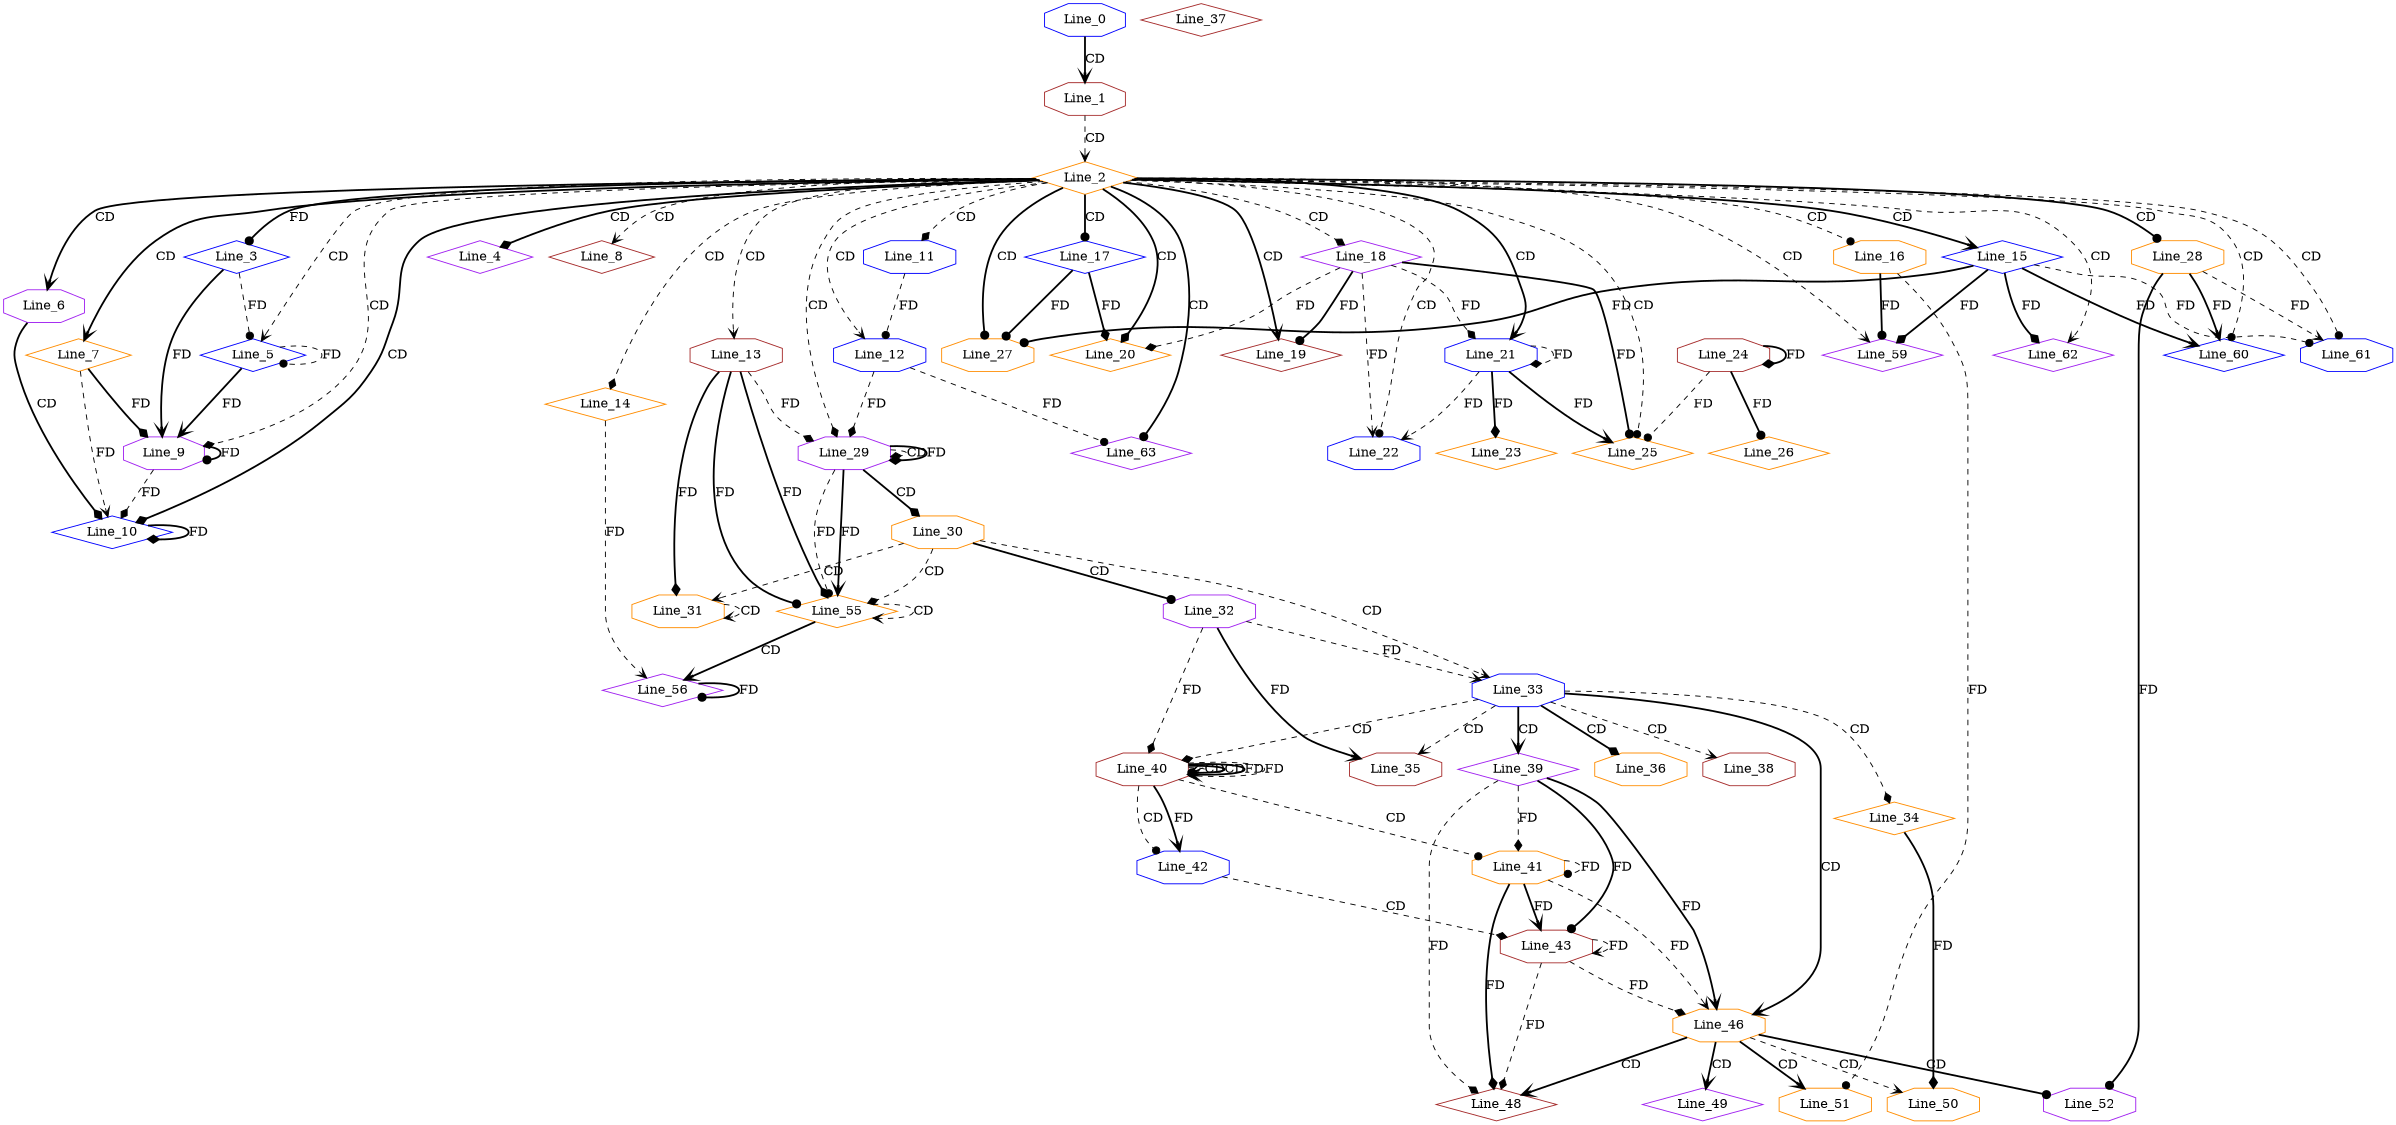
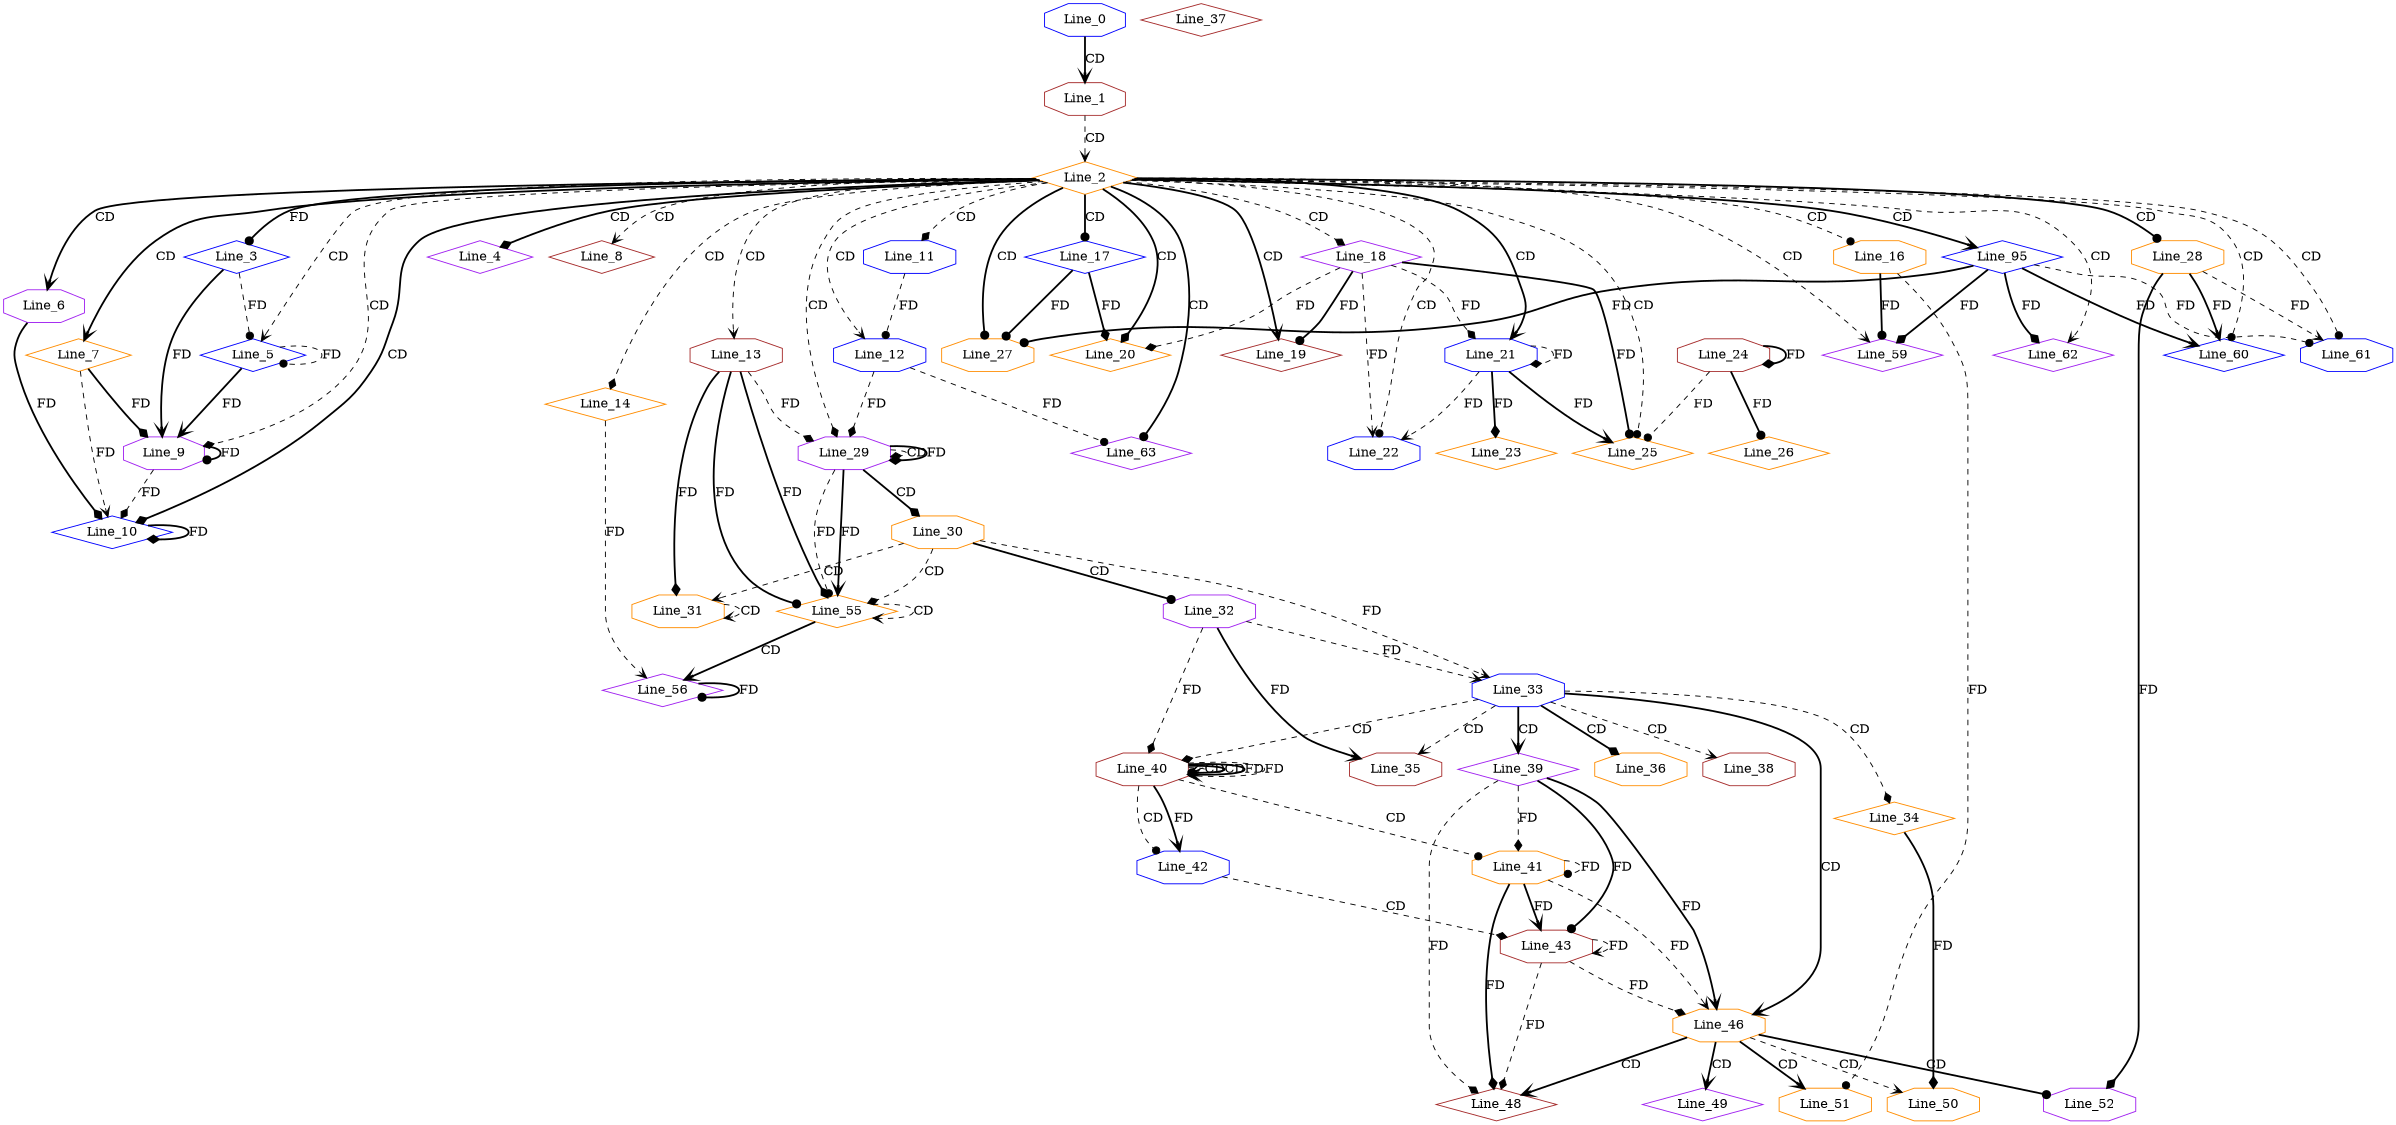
  digraph {
    node [color=darkorange shape=octagon]
    edge [arrowhead=vee style=dashed]
    Line_0 [color=blue]
    Line_1 [color=brown]
    Line_2 [shape=diamond]
    Line_3 [color=blue shape=diamond]
    Line_4 [color=purple shape=diamond]
    Line_5 [color=blue shape=diamond]
    Line_6 [color=purple]
    Line_7 [shape=diamond]
    Line_8 [color=brown shape=diamond]
    Line_9 [color=purple]
    Line_10 [color=blue shape=diamond]
    Line_11 [color=blue]
    Line_12 [color=blue]
    Line_13 [color=brown]
    Line_14 [shape=diamond]
-   Line_15 [color=blue shape=diamond]
+   Line_15 [color=blue shape=diamond label=Line_95]
    Line_16
    Line_17 [color=blue shape=diamond]
    Line_18 [color=purple shape=diamond]
    Line_19 [color=brown shape=diamond]
    Line_20 [shape=diamond]
    Line_21 [color=blue]
    Line_22 [color=blue]
    Line_25 [shape=diamond]
    Line_27
    Line_28
    Line_29 [color=purple]
    Line_59 [color=purple shape=diamond]
    Line_60 [color=blue shape=diamond]
    Line_61 [color=blue]
    Line_62 [color=purple shape=diamond]
    Line_63 [color=purple shape=diamond]
    Line_31
    Line_55 [shape=diamond]
    Line_56 [color=purple shape=diamond]
    Line_51
    Line_23 [shape=diamond]
    Line_52 [color=purple]
    Line_30
    Line_24 [color=brown]
    Line_26 [shape=diamond]
    Line_32 [color=purple]
    Line_33 [color=blue]
    Line_35 [color=brown]
    Line_40 [color=brown]
    Line_34 [shape=diamond]
    Line_36
    Line_38 [color=brown]
    Line_39 [color=purple shape=diamond]
    Line_46
    Line_41
    Line_42 [color=blue]
    Line_50
    Line_43 [color=brown]
    Line_48 [color=brown shape=diamond]
    Line_49 [color=purple shape=diamond]
    Line_37 [color=brown shape=diamond]
    Line_0 -> Line_1 [label=CD style=bold]
    Line_1 -> Line_2 [label=CD]
    Line_2 -> Line_3 [arrowhead=dot label=FD style=bold]
    Line_2 -> Line_4 [arrowhead=diamond label=CD style=bold]
    Line_2 -> Line_5 [label=CD]
    Line_2 -> Line_6 [label=CD style=bold]
    Line_2 -> Line_7 [label=CD style=bold]
    Line_2 -> Line_8 [label=CD]
    Line_2 -> Line_9 [arrowhead=diamond label=CD]
    Line_2 -> Line_10 [arrowhead=diamond label=CD style=bold]
    Line_2 -> Line_11 [arrowhead=diamond label=CD]
    Line_2 -> Line_12 [label=CD]
    Line_2 -> Line_13 [label=CD]
    Line_2 -> Line_14 [arrowhead=diamond label=CD]
    Line_2 -> Line_15 [label=CD style=bold]
    Line_2 -> Line_16 [arrowhead=dot label=CD]
    Line_2 -> Line_17 [arrowhead=dot label=CD style=bold]
    Line_2 -> Line_18 [arrowhead=diamond label=CD]
    Line_2 -> Line_19 [label=CD style=bold]
    Line_2 -> Line_20 [arrowhead=diamond label=CD style=bold]
    Line_2 -> Line_21 [label=CD style=bold]
    Line_2 -> Line_22 [arrowhead=dot label=CD]
    Line_2 -> Line_25 [arrowhead=dot label=CD]
    Line_2 -> Line_27 [arrowhead=dot label=CD style=bold]
    Line_2 -> Line_28 [arrowhead=dot label=CD style=bold]
    Line_2 -> Line_29 [arrowhead=diamond label=CD]
    Line_2 -> Line_59 [label=CD]
    Line_2 -> Line_60 [arrowhead=dot label=CD]
    Line_2 -> Line_61 [arrowhead=dot label=CD]
    Line_2 -> Line_62 [label=CD]
    Line_2 -> Line_63 [arrowhead=dot label=CD style=bold]
    Line_3 -> Line_5 [arrowhead=dot label=FD]
    Line_3 -> Line_9 [label=FD style=bold]
    Line_5 -> Line_5 [arrowhead=dot label=FD]
    Line_5 -> Line_9 [label=FD style=bold]
-   Line_6 -> Line_10 [arrowhead=diamond label=CD style=bold]
+   Line_6 -> Line_10 [arrowhead=diamond label=FD style=bold]
    Line_7 -> Line_9 [arrowhead=diamond label=FD style=bold]
    Line_7 -> Line_10 [label=FD]
    Line_9 -> Line_9 [arrowhead=dot label=FD style=bold]
    Line_9 -> Line_10 [arrowhead=diamond label=FD]
    Line_10 -> Line_10 [arrowhead=diamond label=FD style=bold]
    Line_11 -> Line_12 [arrowhead=dot label=FD]
    Line_12 -> Line_29 [arrowhead=diamond label=FD]
    Line_12 -> Line_63 [arrowhead=dot label=FD]
    Line_13 -> Line_29 [arrowhead=diamond label=FD]
    Line_13 -> Line_31 [arrowhead=diamond label=FD style=bold]
    Line_13 -> Line_55 [arrowhead=dot label=FD style=bold]
    Line_13 -> Line_55 [arrowhead=diamond label=FD style=bold]
    Line_14 -> Line_56 [label=FD]
    Line_15 -> Line_27 [arrowhead=dot label=FD style=bold]
    Line_15 -> Line_59 [arrowhead=diamond label=FD style=bold]
    Line_15 -> Line_60 [label=FD style=bold]
    Line_15 -> Line_61 [arrowhead=dot label=FD]
    Line_15 -> Line_62 [arrowhead=diamond label=FD style=bold]
    Line_16 -> Line_59 [arrowhead=dot label=FD style=bold]
    Line_16 -> Line_51 [arrowhead=dot label=FD]
    Line_17 -> Line_20 [arrowhead=diamond label=FD style=bold]
    Line_17 -> Line_27 [arrowhead=dot label=FD style=bold]
    Line_18 -> Line_19 [arrowhead=dot label=FD style=bold]
    Line_18 -> Line_20 [arrowhead=diamond label=FD]
    Line_18 -> Line_21 [arrowhead=diamond label=FD]
    Line_18 -> Line_22 [label=FD]
    Line_18 -> Line_25 [arrowhead=dot label=FD style=bold]
    Line_21 -> Line_21 [arrowhead=diamond label=FD]
    Line_21 -> Line_22 [label=FD]
    Line_21 -> Line_25 [label=FD style=bold]
    Line_21 -> Line_23 [arrowhead=diamond label=FD style=bold]
    Line_28 -> Line_60 [label=FD style=bold]
    Line_28 -> Line_61 [label=FD]
-   Line_28 -> Line_52 [arrowhead=dot label=FD style=bold]
+   Line_28 -> Line_52 [arrowhead=diamond label=FD style=bold]
    Line_29 -> Line_29 [arrowhead=diamond label=CD]
    Line_29 -> Line_29 [arrowhead=diamond label=FD style=bold]
    Line_29 -> Line_55 [label=FD style=bold]
    Line_29 -> Line_55 [arrowhead=dot label=FD]
    Line_29 -> Line_30 [arrowhead=diamond label=CD style=bold]
    Line_31 -> Line_31 [label=CD]
    Line_55 -> Line_55 [label=CD]
    Line_55 -> Line_56 [label=CD style=bold]
    Line_56 -> Line_56 [arrowhead=dot label=FD style=bold]
    Line_30 -> Line_31 [label=CD]
    Line_30 -> Line_55 [arrowhead=diamond label=CD]
    Line_30 -> Line_32 [arrowhead=dot label=CD style=bold]
-   Line_30 -> Line_33 [label=CD]
+   Line_30 -> Line_33 [label=FD]
    Line_24 -> Line_25 [arrowhead=dot label=FD]
    Line_24 -> Line_24 [arrowhead=diamond label=FD style=bold]
    Line_24 -> Line_26 [arrowhead=dot label=FD style=bold]
    Line_32 -> Line_33 [label=FD]
    Line_32 -> Line_35 [label=FD style=bold]
    Line_32 -> Line_40 [arrowhead=diamond label=FD]
    Line_33 -> Line_35 [label=CD]
    Line_33 -> Line_40 [arrowhead=diamond label=CD]
    Line_33 -> Line_34 [arrowhead=diamond label=CD]
    Line_33 -> Line_36 [arrowhead=diamond label=CD style=bold]
    Line_33 -> Line_38 [label=CD]
    Line_33 -> Line_39 [label=CD style=bold]
    Line_33 -> Line_46 [label=CD style=bold]
    Line_40 -> Line_40 [label=CD]
    Line_40 -> Line_40 [arrowhead=dot label=CD style=bold]
    Line_40 -> Line_40 [label=FD style=bold]
    Line_40 -> Line_40 [label=FD]
    Line_40 -> Line_41 [arrowhead=dot label=CD]
    Line_40 -> Line_42 [arrowhead=dot label=CD]
    Line_40 -> Line_42 [label=FD style=bold]
    Line_34 -> Line_50 [arrowhead=diamond label=FD style=bold]
    Line_39 -> Line_46 [label=FD style=bold]
    Line_39 -> Line_41 [arrowhead=diamond label=FD]
    Line_39 -> Line_43 [arrowhead=dot label=FD style=bold]
    Line_39 -> Line_48 [arrowhead=diamond label=FD]
    Line_46 -> Line_51 [label=CD style=bold]
    Line_46 -> Line_52 [arrowhead=dot label=CD style=bold]
    Line_46 -> Line_50 [label=CD]
    Line_46 -> Line_48 [label=CD style=bold]
    Line_46 -> Line_49 [label=CD style=bold]
    Line_41 -> Line_46 [label=FD]
    Line_41 -> Line_41 [arrowhead=dot label=FD]
    Line_41 -> Line_43 [label=FD style=bold]
    Line_41 -> Line_48 [arrowhead=diamond label=FD style=bold]
    Line_42 -> Line_43 [arrowhead=diamond label=CD]
    Line_43 -> Line_46 [arrowhead=diamond label=FD]
    Line_43 -> Line_43 [label=FD]
    Line_43 -> Line_48 [arrowhead=diamond label=FD]
  }
